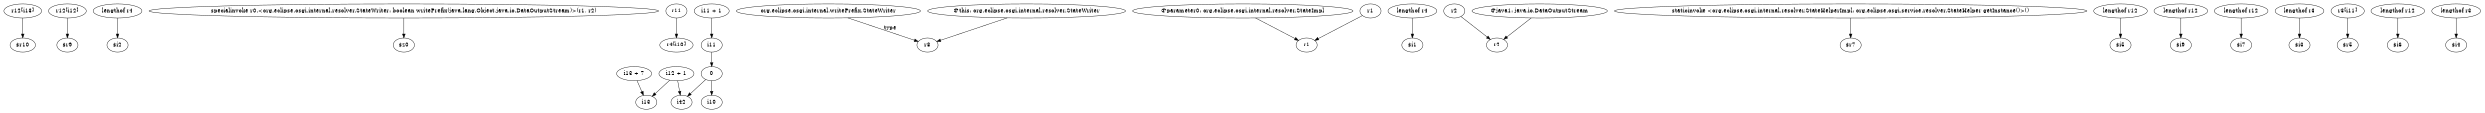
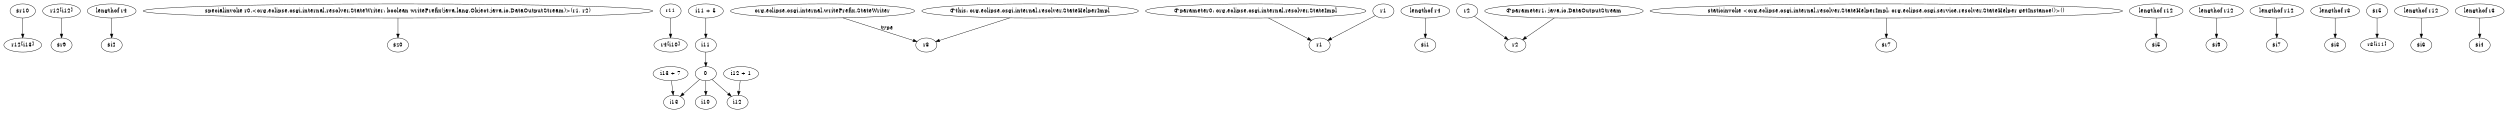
  digraph {
    n1 [label="r12[i13]"]
    n2 [label="$r10"]
    n3 [label="r12[i12]"]
    n4 [label="$r9"]
    n5 [label="lengthof r4"]
    n6 [label="$i2"]
    n7 [label="specialinvoke r0.<org.eclipse.osgi.internal.resolver.StateWriter: boolean writePrefix(java.lang.Object,java.io.DataOutputStream)>(r1, r2)"]
    n8 [label="$z0"]
    n9 [label="r4[i10]"]
    n10 [label=r11]
    n11 [label=0]
    n12 [label=i13]
-   n13 [label=i42]
+   n13 [label=i12]
    n14 [label=i10]
    n15 [label=i11]
    n16 [label="org.eclipse.osgi.internal.writePrefix.StateWriter"]
    n17 [label=r8]
    n18 [label="@parameter0: org.eclipse.osgi.internal.resolver.StateImpl"]
    n19 [label=r1]
    n20 [label="lengthof r4"]
    n21 [label="$i1"]
-   n22 [label="@this: org.eclipse.osgi.internal.resolver.StateWriter"]
+   n22 [label="@this: org.eclipse.osgi.internal.resolver.StateHelperImpl"]
    n23 [label=r2]
    n24 [label=r2]
    n25 [label="staticinvoke <org.eclipse.osgi.internal.resolver.StateHelperImpl: org.eclipse.osgi.service.resolver.StateHelper getInstance()>()"]
    n26 [label="$r7"]
    n27 [label="lengthof r12"]
    n28 [label="$i5"]
    n29 [label="lengthof r12"]
    n30 [label="$i9"]
    n31 [label="lengthof r12"]
    n32 [label="$i7"]
    n33 [label="lengthof r3"]
    n34 [label="$i3"]
    n35 [label=r1]
-   n36 [label="i11 + 1"]
+   n36 [label="i11 + 5"]
    n37 [label="i12 + 1"]
    n38 [label="r3[i11]"]
    n39 [label="$r5"]
    n40 [label="i13 + 7"]
    n41 [label="lengthof r12"]
    n42 [label="$i6"]
    n43 [label="lengthof r3"]
    n44 [label="$i4"]
-   n45 [label="@java1: java.io.DataOutputStream"]
-   n1 -> n2
+   n45 [label="@parameter1: java.io.DataOutputStream"]
+   n2 -> n1
    n3 -> n4
    n5 -> n6
    n7 -> n8
    n10 -> n9
-   n37 -> n12
+   n11 -> n12
    n11 -> n13
    n11 -> n14
    n15 -> n11
    n16 -> n17 [label=type]
    n18 -> n19
    n20 -> n21
    n22 -> n17
    n23 -> n24
    n25 -> n26
    n27 -> n28
    n29 -> n30
    n31 -> n32
    n33 -> n34
    n35 -> n19
    n36 -> n15
    n37 -> n13
-   n38 -> n39
+   n39 -> n38
    n40 -> n12
    n41 -> n42
    n43 -> n44
    n45 -> n24
  }
